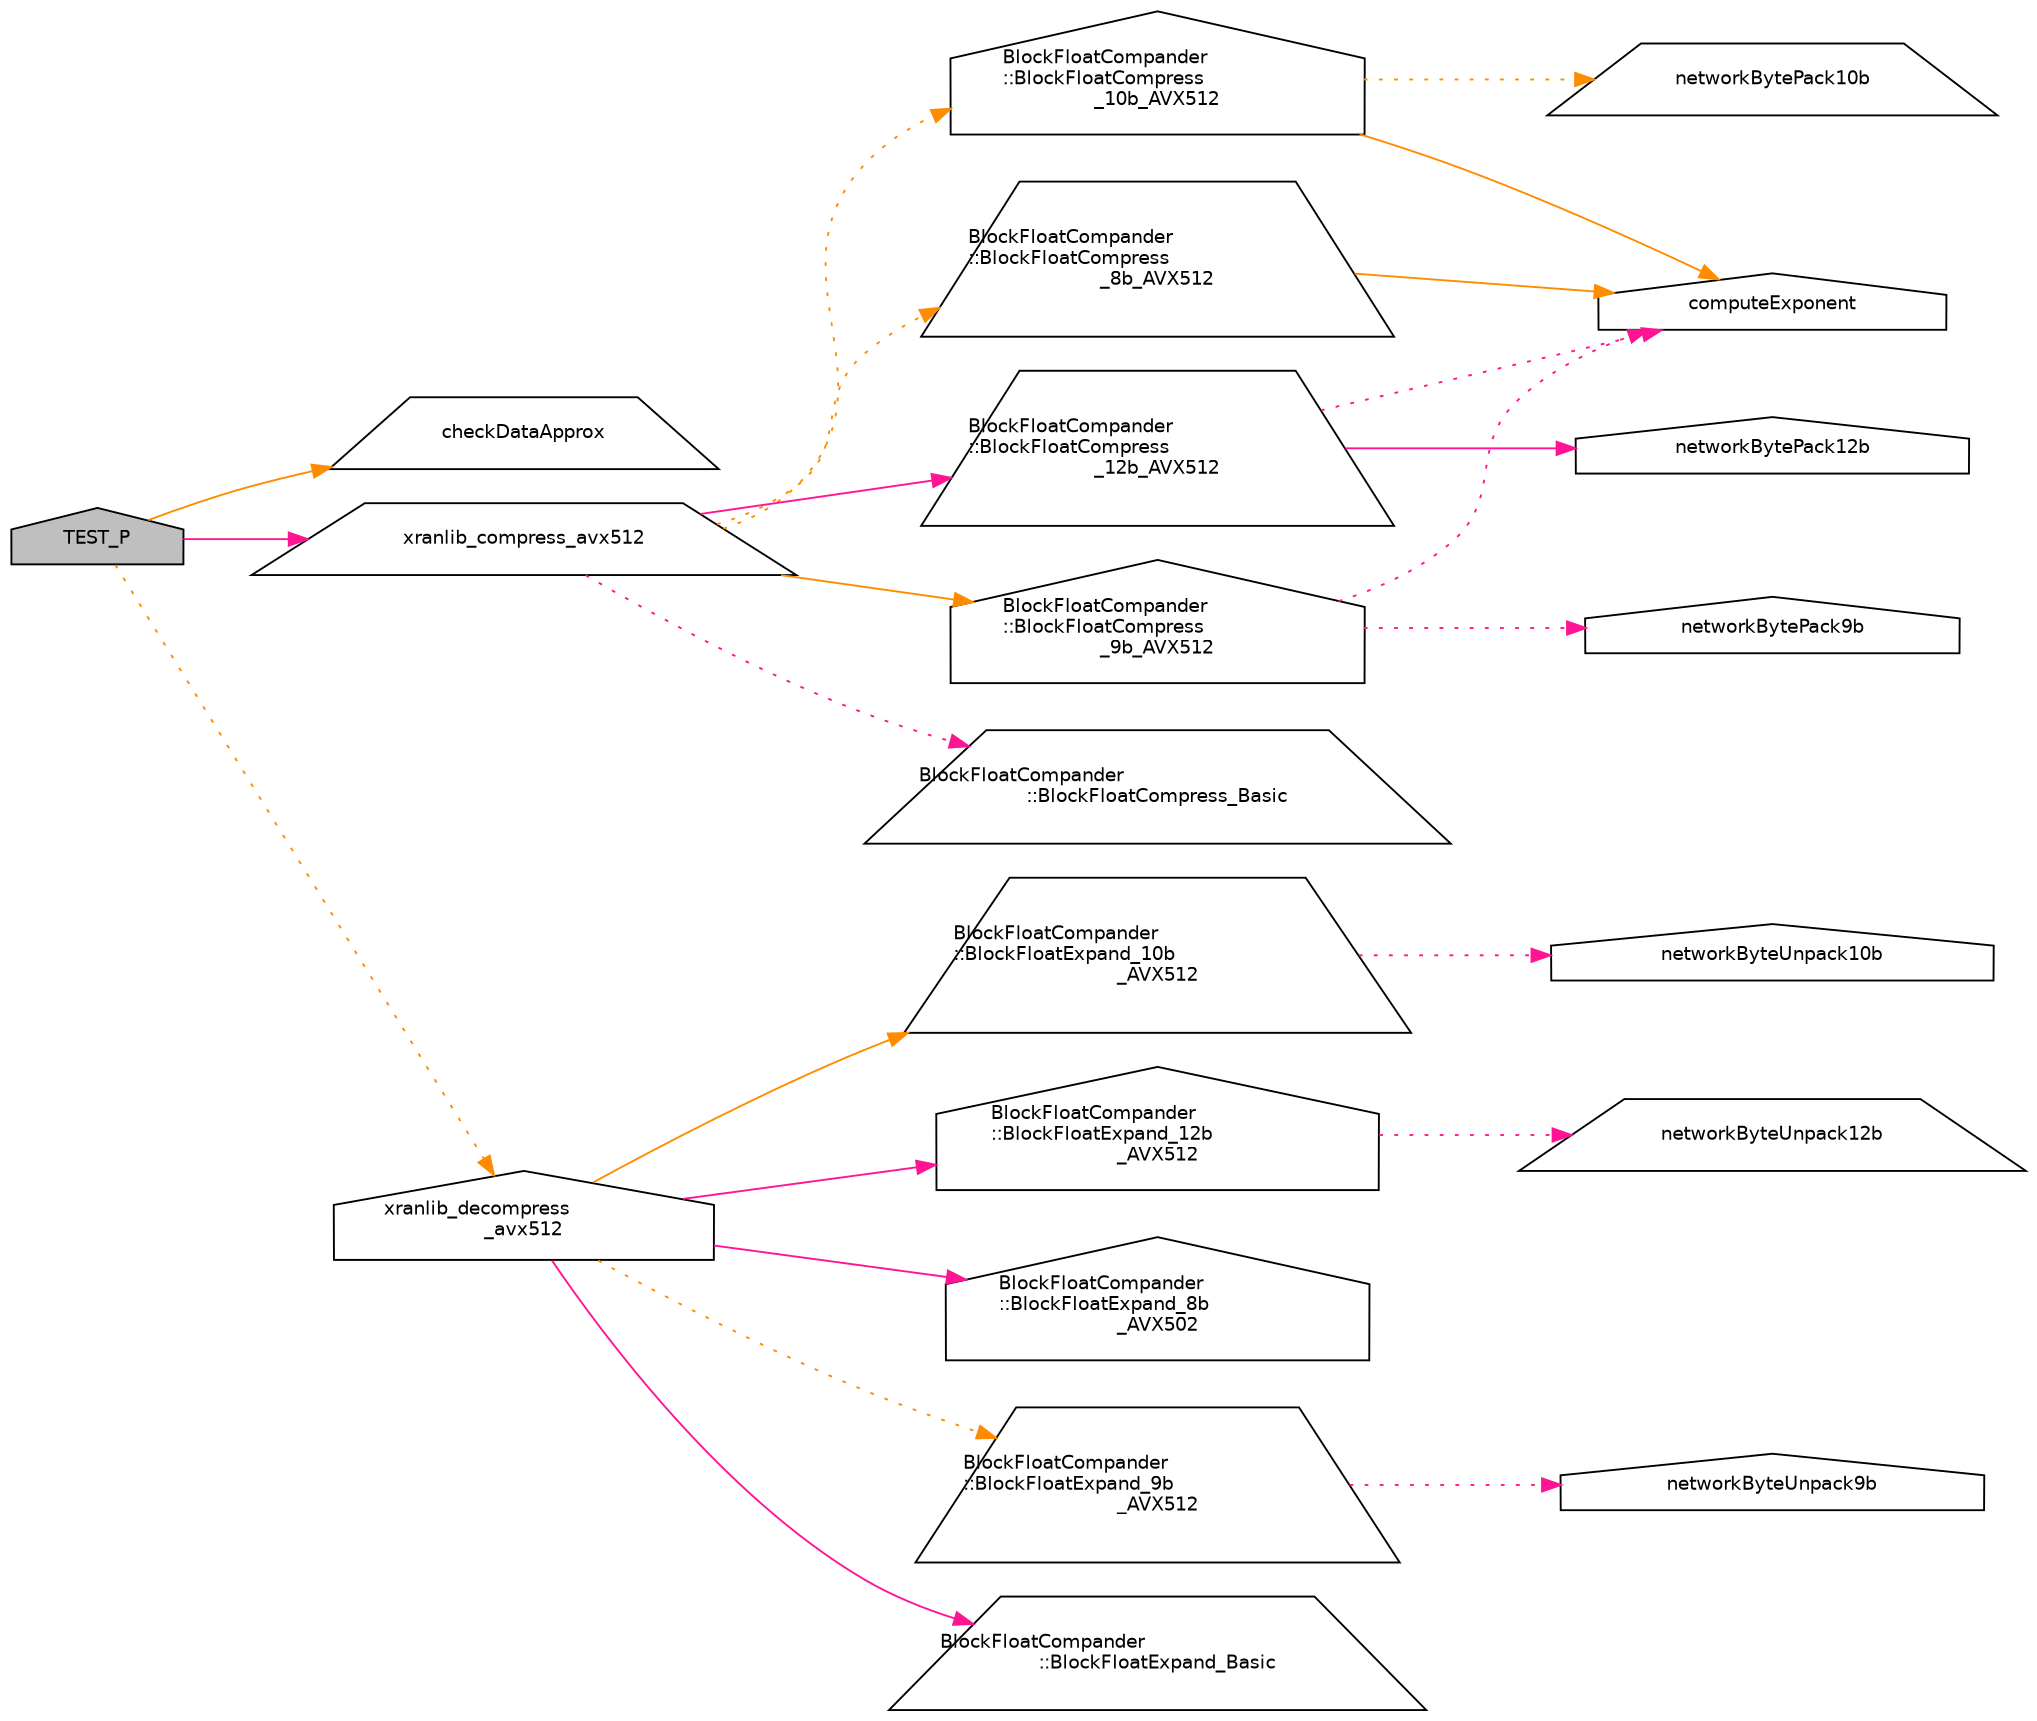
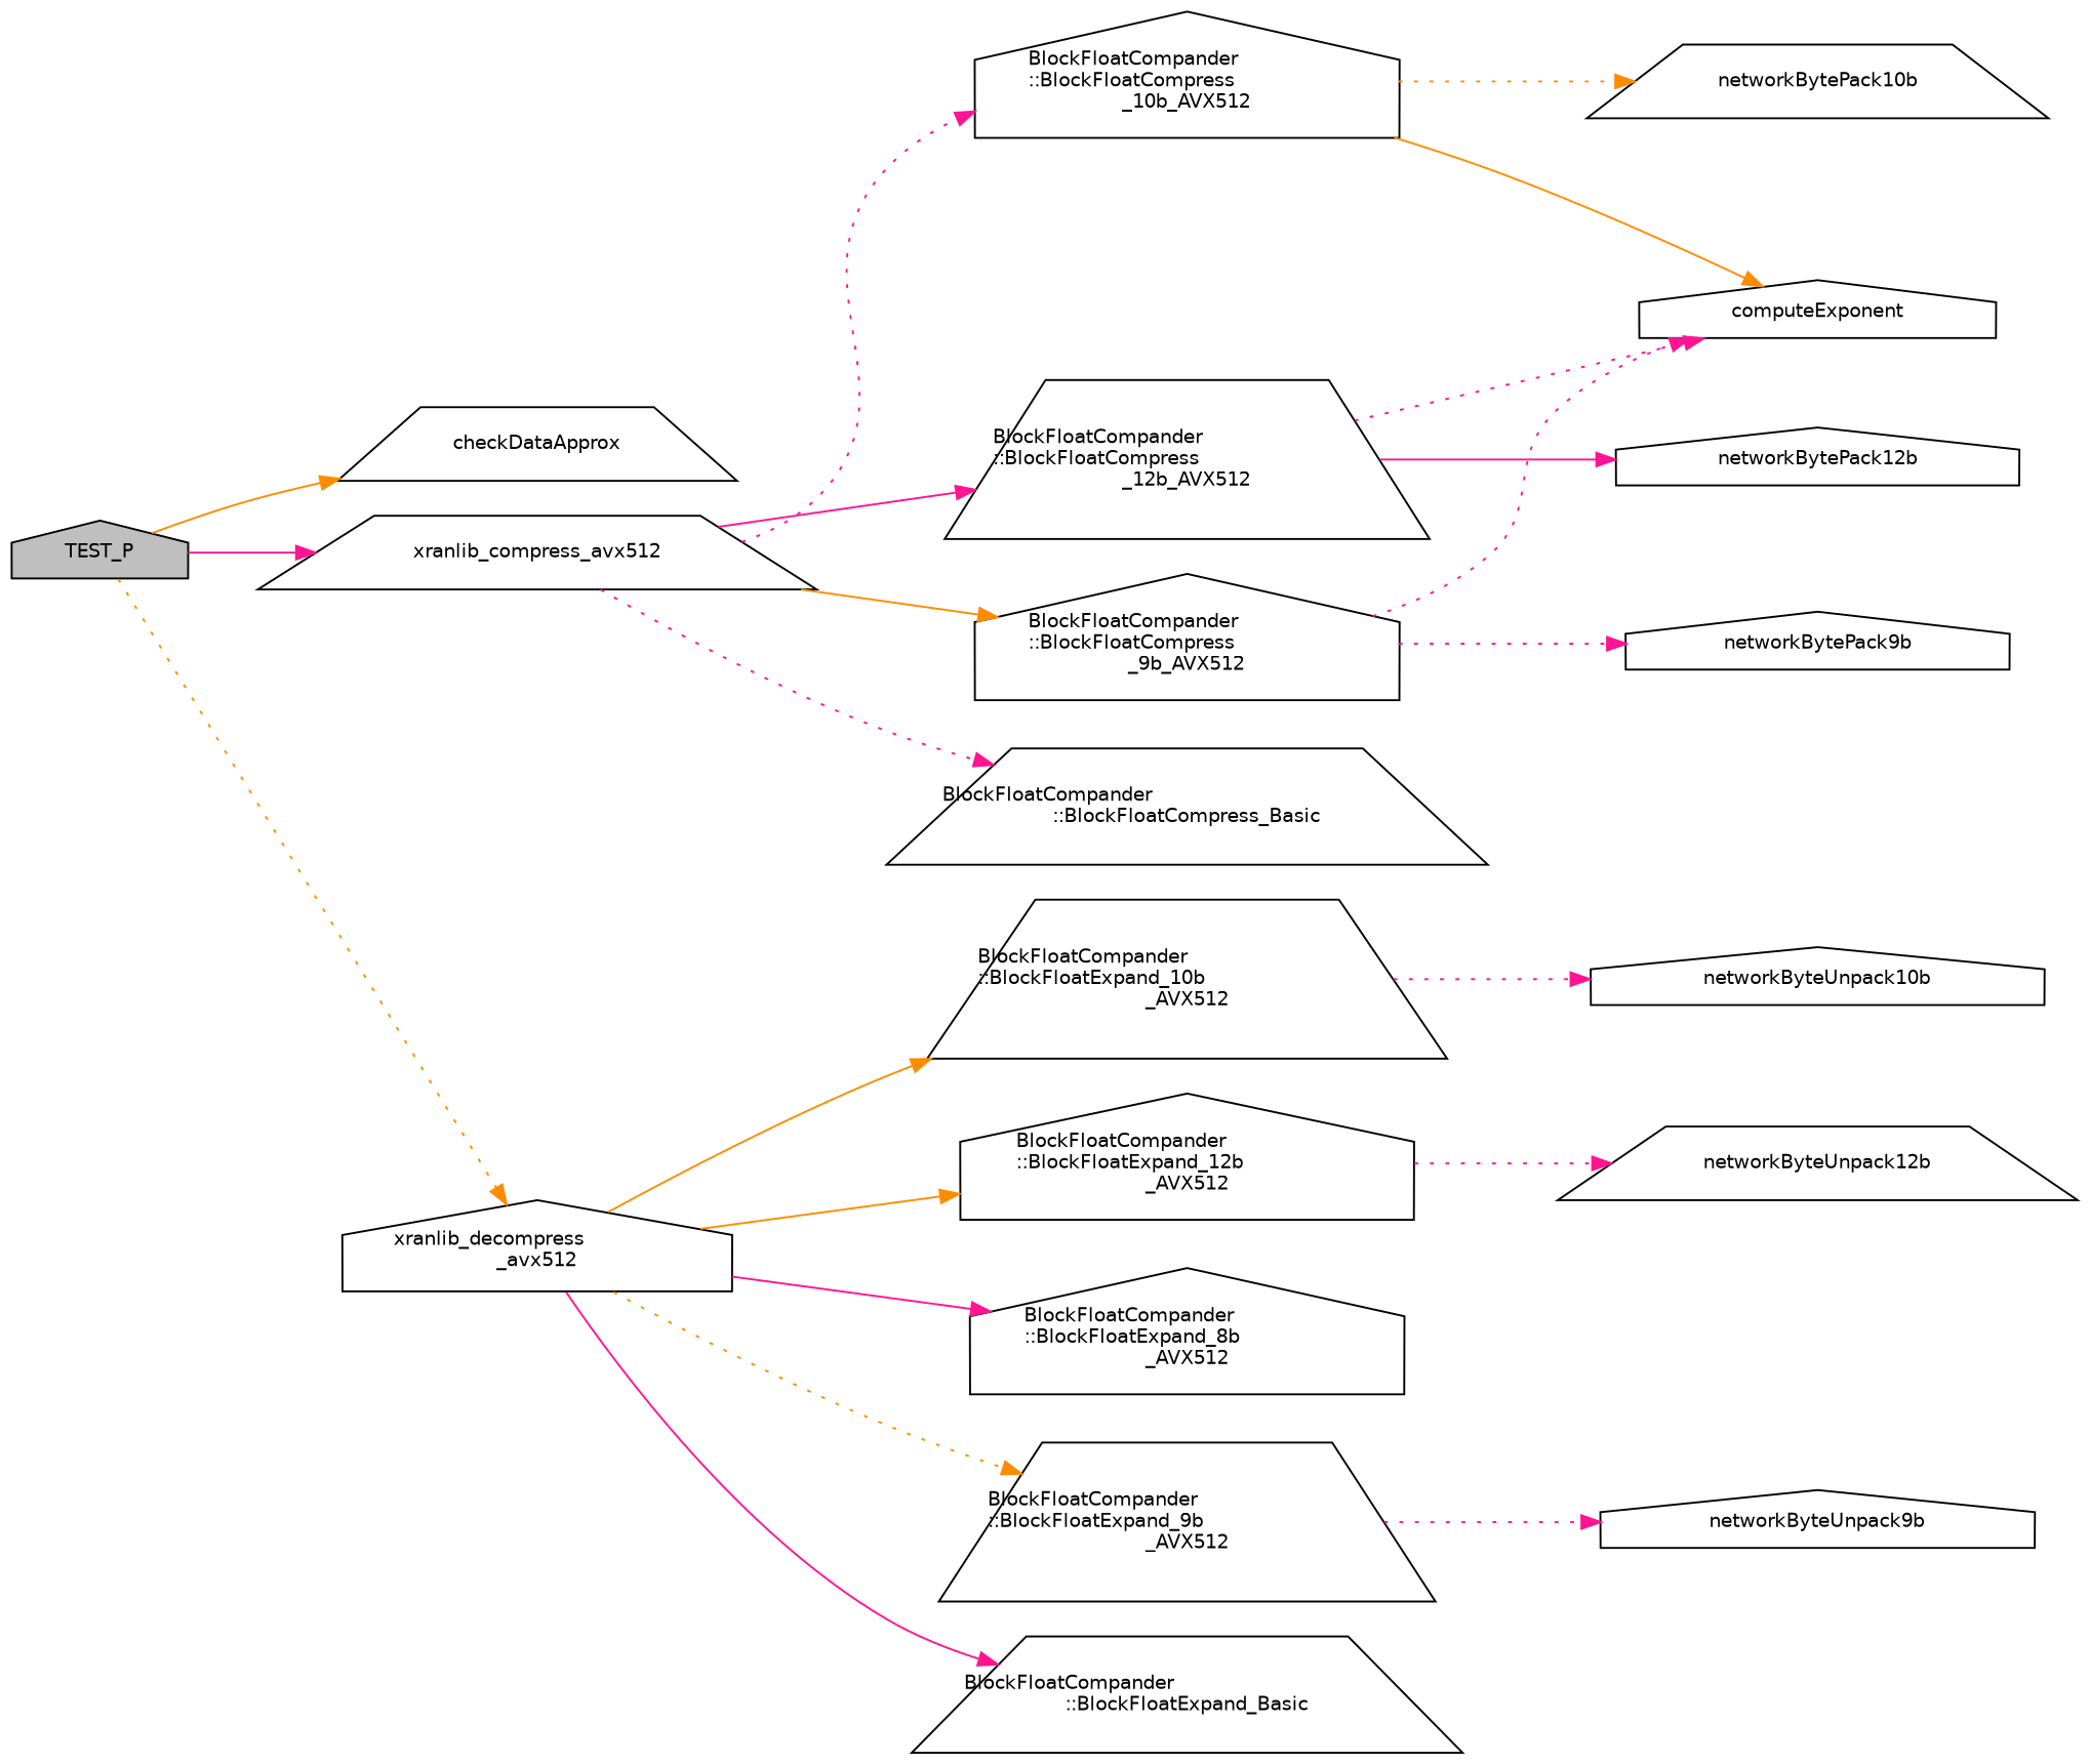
  digraph {
    rankdir=LR
    node [color=black fillcolor=white fontname=Helvetica fontsize=10 shape=house style=filled]
    edge [color=deeppink fontname=Helvetica fontsize=10 labelfontname=Helvetica labelfontsize=10 style=dotted]
    n1 [fillcolor=grey75 fontcolor=black height=0.2 label=TEST_P width=0.4]
    n2 [height=0.2 label=checkDataApprox shape=trapezium width=0.4]
    n3 [height=0.2 label=xranlib_compress_avx512 shape=trapezium width=0.4]
    n4 [height=0.2 label="xranlib_decompress\l_avx512" width=0.4]
    n5 [height=0.2 label="BlockFloatCompander\l::BlockFloatCompress\l_10b_AVX512" width=0.4]
    n6 [height=0.2 label="BlockFloatCompander\l::BlockFloatCompress\l_12b_AVX512" shape=trapezium width=0.4]
-   n7 [height=0.2 label="BlockFloatCompander\l::BlockFloatCompress\l_8b_AVX512" shape=trapezium width=0.4]
    n8 [height=0.2 label="BlockFloatCompander\l::BlockFloatCompress\l_9b_AVX512" width=0.4]
    n9 [height=0.2 label="BlockFloatCompander\l::BlockFloatCompress_Basic" shape=trapezium width=0.4]
    n10 [height=0.2 label="BlockFloatCompander\l::BlockFloatExpand_10b\l_AVX512" shape=trapezium width=0.4]
    n11 [height=0.2 label="BlockFloatCompander\l::BlockFloatExpand_12b\l_AVX512" width=0.4]
-   n12 [height=0.2 label="BlockFloatCompander\l::BlockFloatExpand_8b\l_AVX502" width=0.4]
+   n12 [height=0.2 label="BlockFloatCompander\l::BlockFloatExpand_8b\l_AVX512" width=0.4]
    n13 [height=0.2 label="BlockFloatCompander\l::BlockFloatExpand_9b\l_AVX512" shape=trapezium width=0.4]
    n14 [height=0.2 label="BlockFloatCompander\l::BlockFloatExpand_Basic" shape=trapezium width=0.4]
    n15 [height=0.2 label=computeExponent width=0.4]
    n16 [height=0.2 label=networkBytePack10b shape=trapezium width=0.4]
    n17 [height=0.2 label=networkBytePack12b width=0.4]
    n18 [height=0.2 label=networkBytePack9b width=0.4]
    n19 [height=0.2 label=networkByteUnpack10b width=0.4]
    n20 [height=0.2 label=networkByteUnpack12b shape=trapezium width=0.4]
    n21 [height=0.2 label=networkByteUnpack9b width=0.4]
    n1 -> n2 [color=darkorange style=solid]
    n1 -> n3 [style=solid]
    n1 -> n4 [color=darkorange]
-   n3 -> n5 [color=darkorange]
+   n3 -> n5
    n3 -> n6 [style=solid]
-   n3 -> n7 [color=darkorange]
    n3 -> n8 [color=darkorange style=solid]
    n3 -> n9
    n4 -> n10 [color=darkorange style=solid]
-   n4 -> n11 [style=solid]
+   n4 -> n11 [color=darkorange style=solid]
    n4 -> n12 [style=solid]
    n4 -> n13 [color=darkorange]
    n4 -> n14 [style=solid]
    n5 -> n15 [color=darkorange style=solid]
    n5 -> n16 [color=darkorange]
    n6 -> n15
    n6 -> n17 [style=solid]
-   n7 -> n15 [color=darkorange style=solid]
    n8 -> n15
    n8 -> n18
    n10 -> n19
    n11 -> n20
    n13 -> n21
  }
